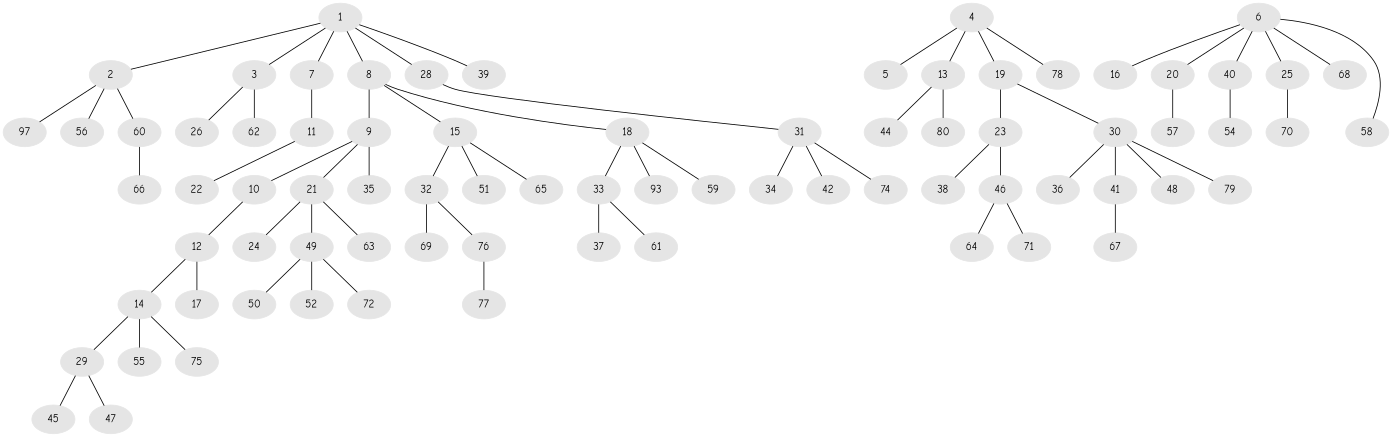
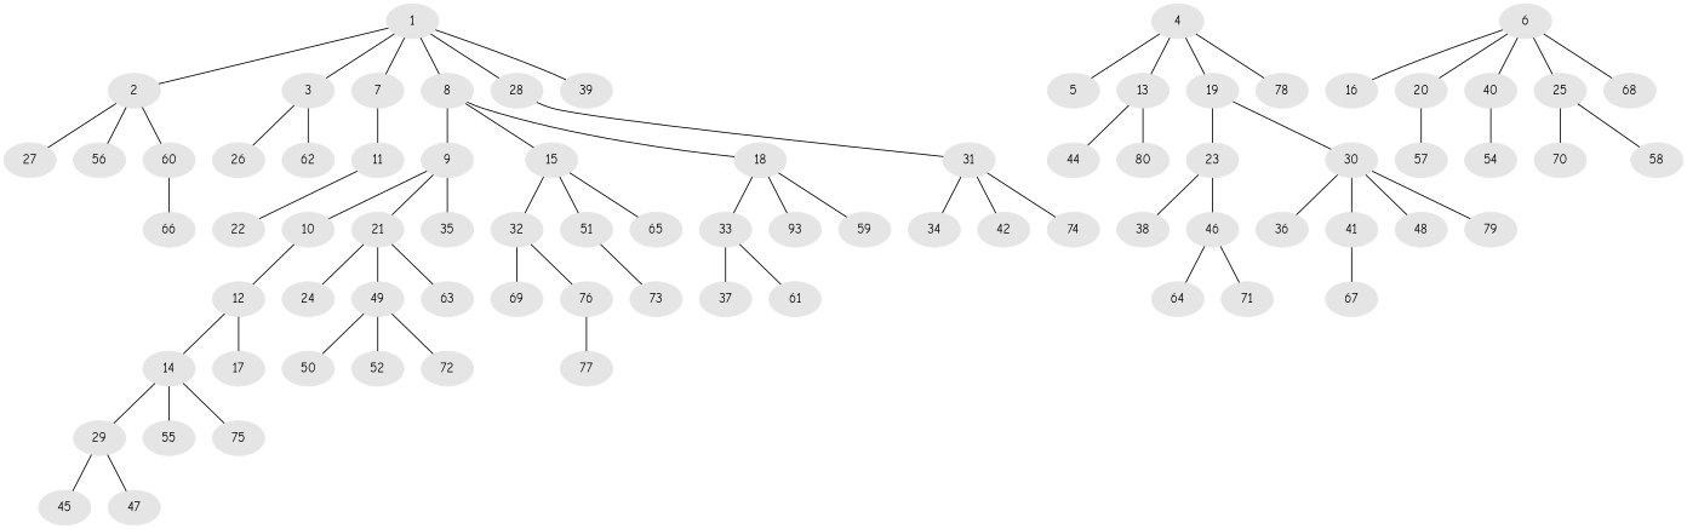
  graph {
    fontname="Comic Neue"
    node [color=gray90 fontname="Comic Neue" style=filled]
    edge [fontname="Comic Neue"]
    1
    2
    3
    7
    8
    28
    39
-   27 [label=97]
+   27
    56
    60
    26
    62
    11
    9
    15
    18
    31
    66
    4
    5
    13
    19
    78
    44
    80
    23
    30
    6
    16
    20
    25
    40
    68
    57
    58
    70
    54
    22
    10
    21
    35
    32
    51
    65
    33
    n46 [label=93]
    59
    12
    24
    49
    63
    14
    17
    29
    55
    75
    45
    47
    69
    76
+   73
    37
    61
    38
    46
    36
    41
    48
    79
    50
    52
    72
    64
    71
    34
    42
    74
    67
    77
    1 -- 2
    1 -- 3
    1 -- 7
    1 -- 8
    1 -- 28
    1 -- 39
    2 -- 27
    2 -- 56
    2 -- 60
    3 -- 26
    3 -- 62
    7 -- 11
    8 -- 9
    8 -- 15
    8 -- 18
    28 -- 31
    60 -- 66
    11 -- 22
    9 -- 10
    9 -- 21
    9 -- 35
    15 -- 32
    15 -- 51
    15 -- 65
    18 -- 33
    18 -- n46
    18 -- 59
    31 -- 34
    31 -- 42
    31 -- 74
    4 -- 5
    4 -- 13
    4 -- 19
    4 -- 78
    13 -- 44
    13 -- 80
    19 -- 23
    19 -- 30
    23 -- 38
    23 -- 46
    30 -- 36
    30 -- 41
    30 -- 48
    30 -- 79
    6 -- 16
    6 -- 20
    6 -- 25
    6 -- 40
    6 -- 68
    20 -- 57
-   6 -- 58
+   25 -- 58
    25 -- 70
    40 -- 54
    10 -- 12
    21 -- 24
    21 -- 49
    21 -- 63
    32 -- 69
    32 -- 76
+   51 -- 73
    33 -- 37
    33 -- 61
    12 -- 14
    12 -- 17
    49 -- 50
    49 -- 52
    49 -- 72
    14 -- 29
    14 -- 55
    14 -- 75
    29 -- 45
    29 -- 47
    76 -- 77
    46 -- 64
    46 -- 71
    41 -- 67
  }
